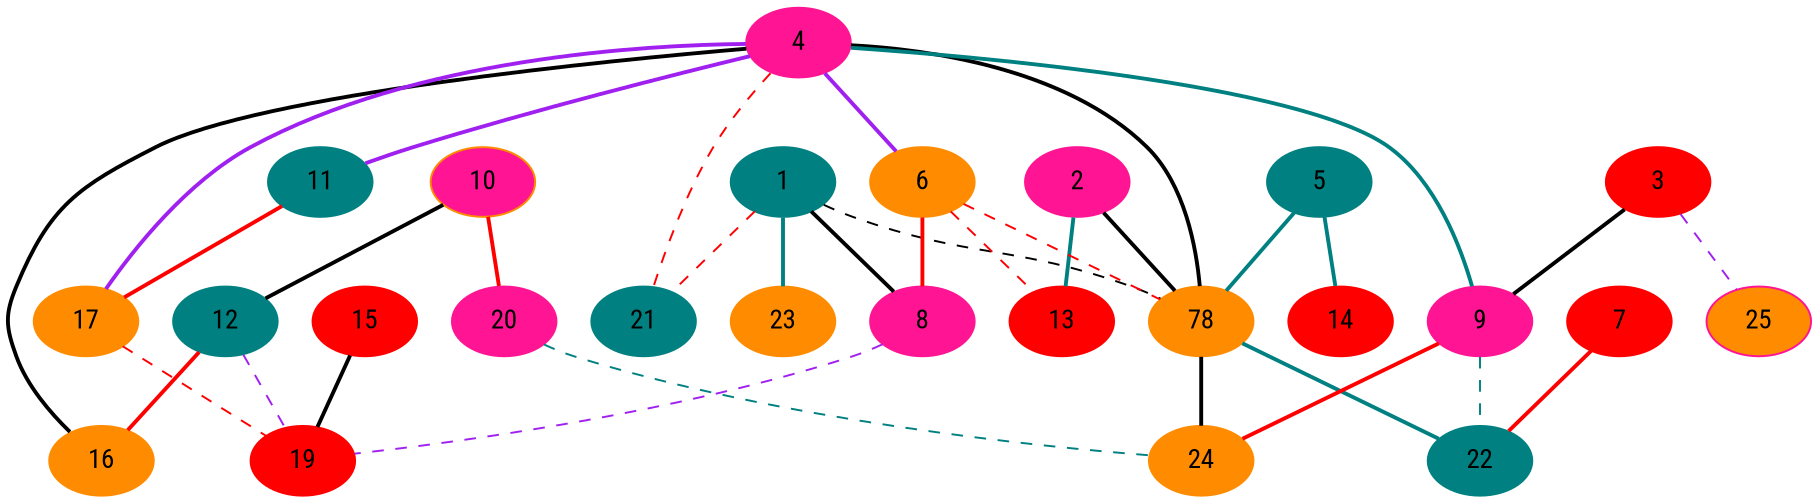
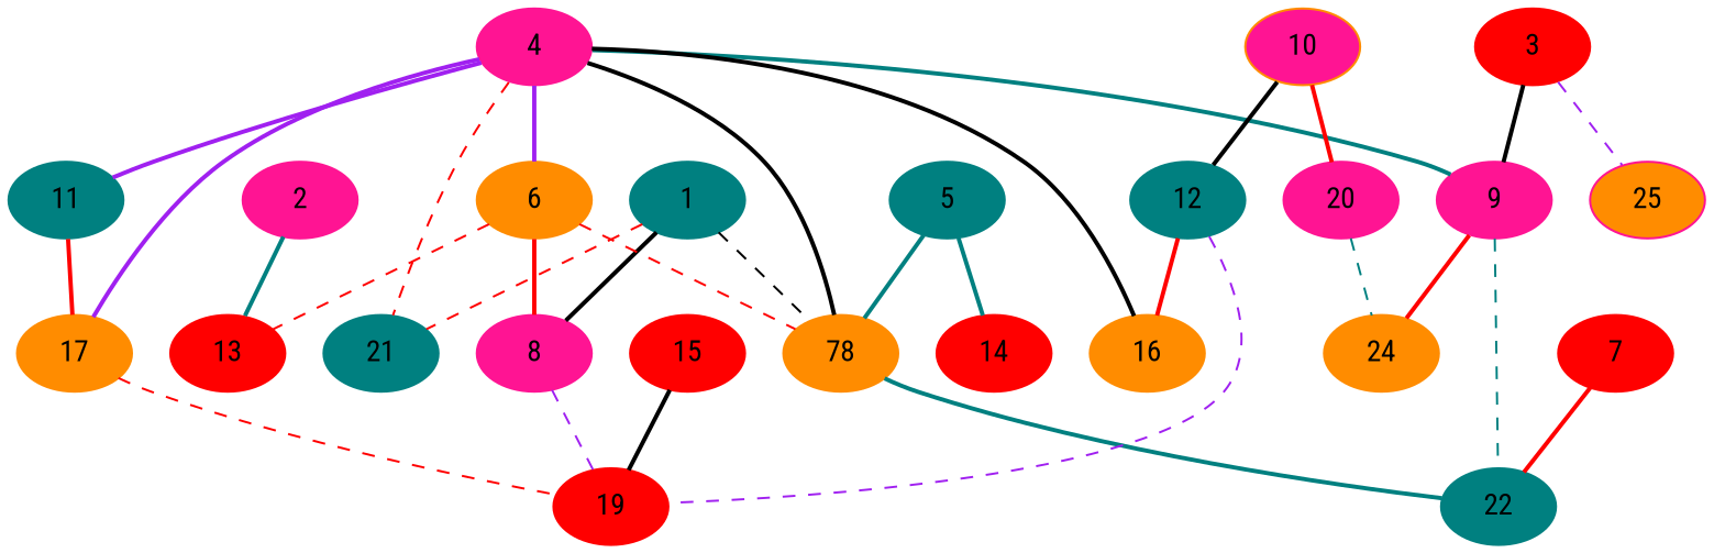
  graph {
    fontname="Roboto Condensed"
    node [color=darkorange fontname="Roboto Condensed" style=filled]
    edge [color=red fontname="Roboto Condensed" style=bold weight=1.0]
    1 [color=teal]
    8 [color=deeppink]
    n3 [label=78]
    21 [color=teal]
-   23
    19 [color=red]
    22 [color=teal]
    24
    2 [color=deeppink]
    13 [color=red]
    3 [color=red]
    9 [color=deeppink]
    25 [color=deeppink fillcolor=darkorange]
    4 [color=deeppink]
    6
    11 [color=teal]
    16
    17
    5 [color=teal]
    14 [color=red]
    7 [color=red]
    10 [fillcolor=deeppink]
    12 [color=teal]
    20 [color=deeppink]
    15 [color=red]
    1 -- 8 [color=black]
    1 -- n3 [color=black style=dashed]
    1 -- 21 [style=dashed]
-   1 -- 23 [color=teal]
    8 -- 19 [color=purple style=dashed]
    n3 -- 22 [color=teal]
-   n3 -- 24 [color=black]
-   2 -- n3 [color=black]
    2 -- 13 [color=teal]
    3 -- 9 [color=black]
    3 -- 25 [color=purple style=dashed]
    9 -- 22 [color=teal style=dashed]
    9 -- 24
    4 -- n3 [color=black]
    4 -- 21 [style=dashed]
    4 -- 9 [color=teal]
    4 -- 6 [color=purple weight=2.0]
    4 -- 11 [color=purple]
    4 -- 16 [color=black]
    4 -- 17 [color=purple]
    6 -- 8
    6 -- n3 [style=dashed]
    6 -- 13 [style=dashed]
    11 -- 17
    17 -- 19 [style=dashed]
    5 -- n3 [color=teal]
    5 -- 14 [color=teal]
    7 -- 22
    10 -- 12 [color=black]
    10 -- 20
    12 -- 19 [color=purple style=dashed]
    12 -- 16
    20 -- 24 [color=teal style=dashed]
    15 -- 19 [color=black]
  }
